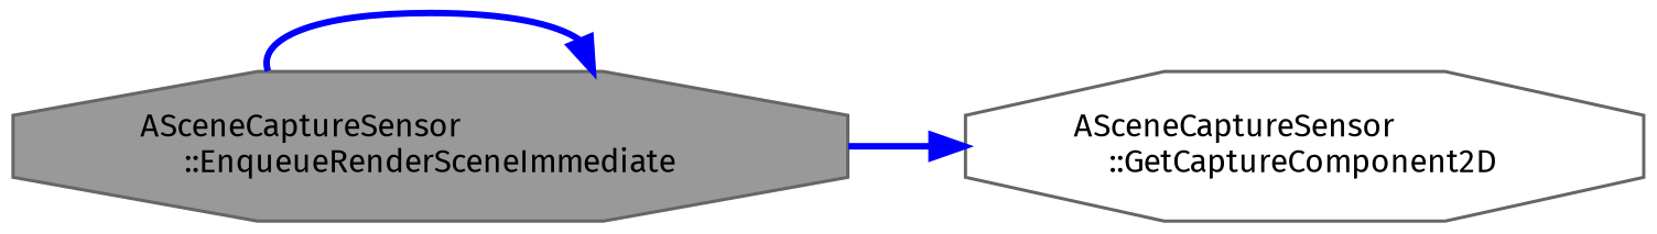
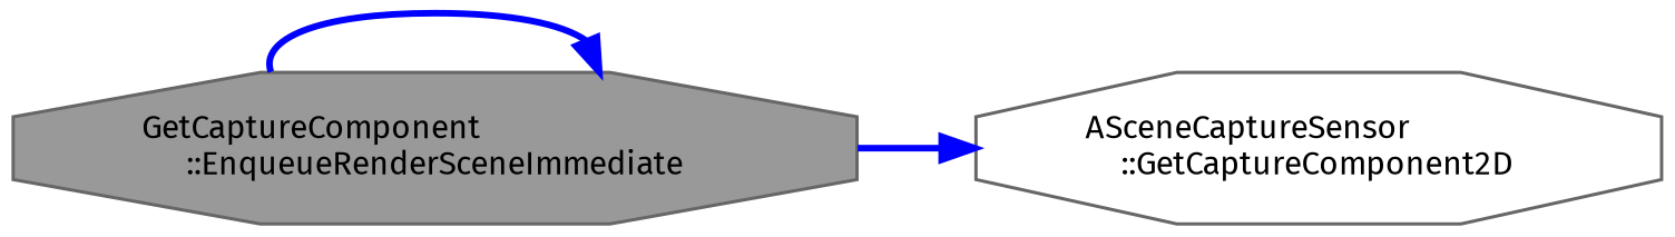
  digraph {
    rankdir=LR
    fontname="Fira Sans"
    node [fontname="Fira Sans" fontsize=10 shape=octagon style=filled]
    edge [color=blue fontname="Fira Sans" fontsize=10 labelfontname=Helvetica labelfontsize=10 style=bold]
-   n1 [color=gray40 fillcolor=grey60 fontcolor=black height=0.2 label="ASceneCaptureSensor\l::EnqueueRenderSceneImmediate" width=0.4]
+   n1 [color=gray40 fillcolor=grey60 fontcolor=black height=0.2 label="GetCaptureComponent\l::EnqueueRenderSceneImmediate" width=0.4]
    n2 [color=grey40 fillcolor=white height=0.2 label="ASceneCaptureSensor\l::GetCaptureComponent2D" width=0.4]
    n1 -> n1
    n1 -> n2
  }
